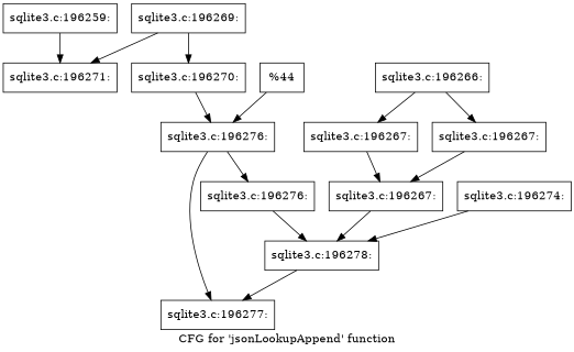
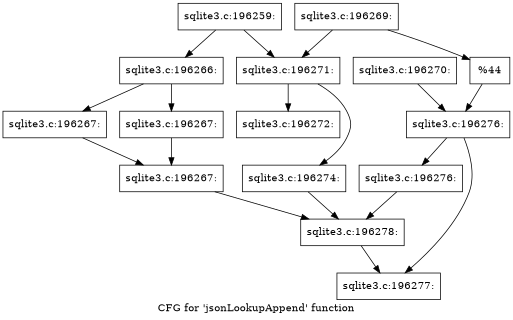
  digraph {
    label="CFG for 'jsonLookupAppend' function"
    node [shape=record]
    n1 [label="{sqlite3.c:196259:}"]
    n2 [label="{sqlite3.c:196266:}"]
    n3 [label="{sqlite3.c:196271:}"]
    n4 [label="{sqlite3.c:196267:}"]
    n5 [label="{sqlite3.c:196267:}"]
    n6 [label="{sqlite3.c:196269:}"]
    n7 [label="{sqlite3.c:196270:}"]
    n8 [label="{sqlite3.c:196267:}"]
    n9 [label="{sqlite3.c:196276:}"]
+   n10 [label="{sqlite3.c:196272:}"]
    n11 [label="{sqlite3.c:196274:}"]
    n12 [label="{sqlite3.c:196278:}"]
    n13 [label="{sqlite3.c:196277:}"]
    n14 [label="{sqlite3.c:196276:}"]
    n15 [label="{%44}"]
+   n1 -> n2
    n1 -> n3
    n2 -> n4
    n2 -> n5
+   n3 -> n10
+   n3 -> n11
    n4 -> n8
    n5 -> n8
    n6 -> n3
-   n6 -> n7
+   n6 -> n15
    n7 -> n9
    n8 -> n12
    n9 -> n13
    n9 -> n14
    n11 -> n12
    n12 -> n13
    n14 -> n12
    n15 -> n9
  }
